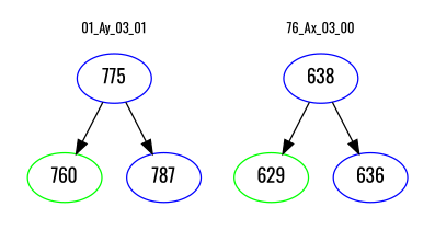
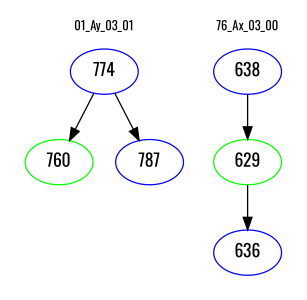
  digraph {
    fontname=Oswald
    node [color=blue fontname=Oswald]
    edge [color=black fontname=Oswald]
-   n1 [label=775]
+   n1 [label=774]
    n2 [color=green label=760]
    n3 [label=787]
    n4 [label=638]
    n5 [color=green label=629]
    n6 [label=636]
    subgraph cluster_1 {
      color=white
      fontsize=10
      label="01_Ay_03_01"
      n1
      n2
      n3
    }
    subgraph cluster_2 {
      color=white
      fontsize=10
      label="76_Ax_03_00"
      n4
      n5
      n6
    }
    n1 -> n2
    n1 -> n3
    n4 -> n5
-   n4 -> n6
+   n5 -> n6
  }
